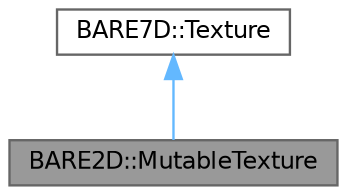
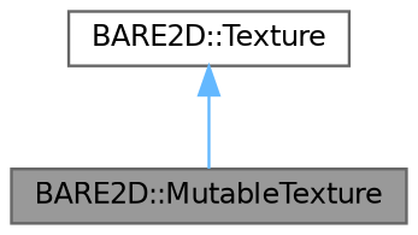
  digraph {
    node [color=gray40 fontname=Helvetica fontsize=10 shape=box style=filled]
    n1 [fillcolor=grey60 fontcolor=black height=0.2 label="BARE2D::MutableTexture" width=0.4]
-   n2 [fillcolor=white height=0.2 label="BARE7D::Texture" width=0.4]
+   n2 [fillcolor=white height=0.2 label="BARE2D::Texture" width=0.4]
    n2 -> n1 [color=steelblue1 dir=back fontname=Helvetica fontsize=10 labelfontname=Helvetica labelfontsize=10 style=solid]
  }
